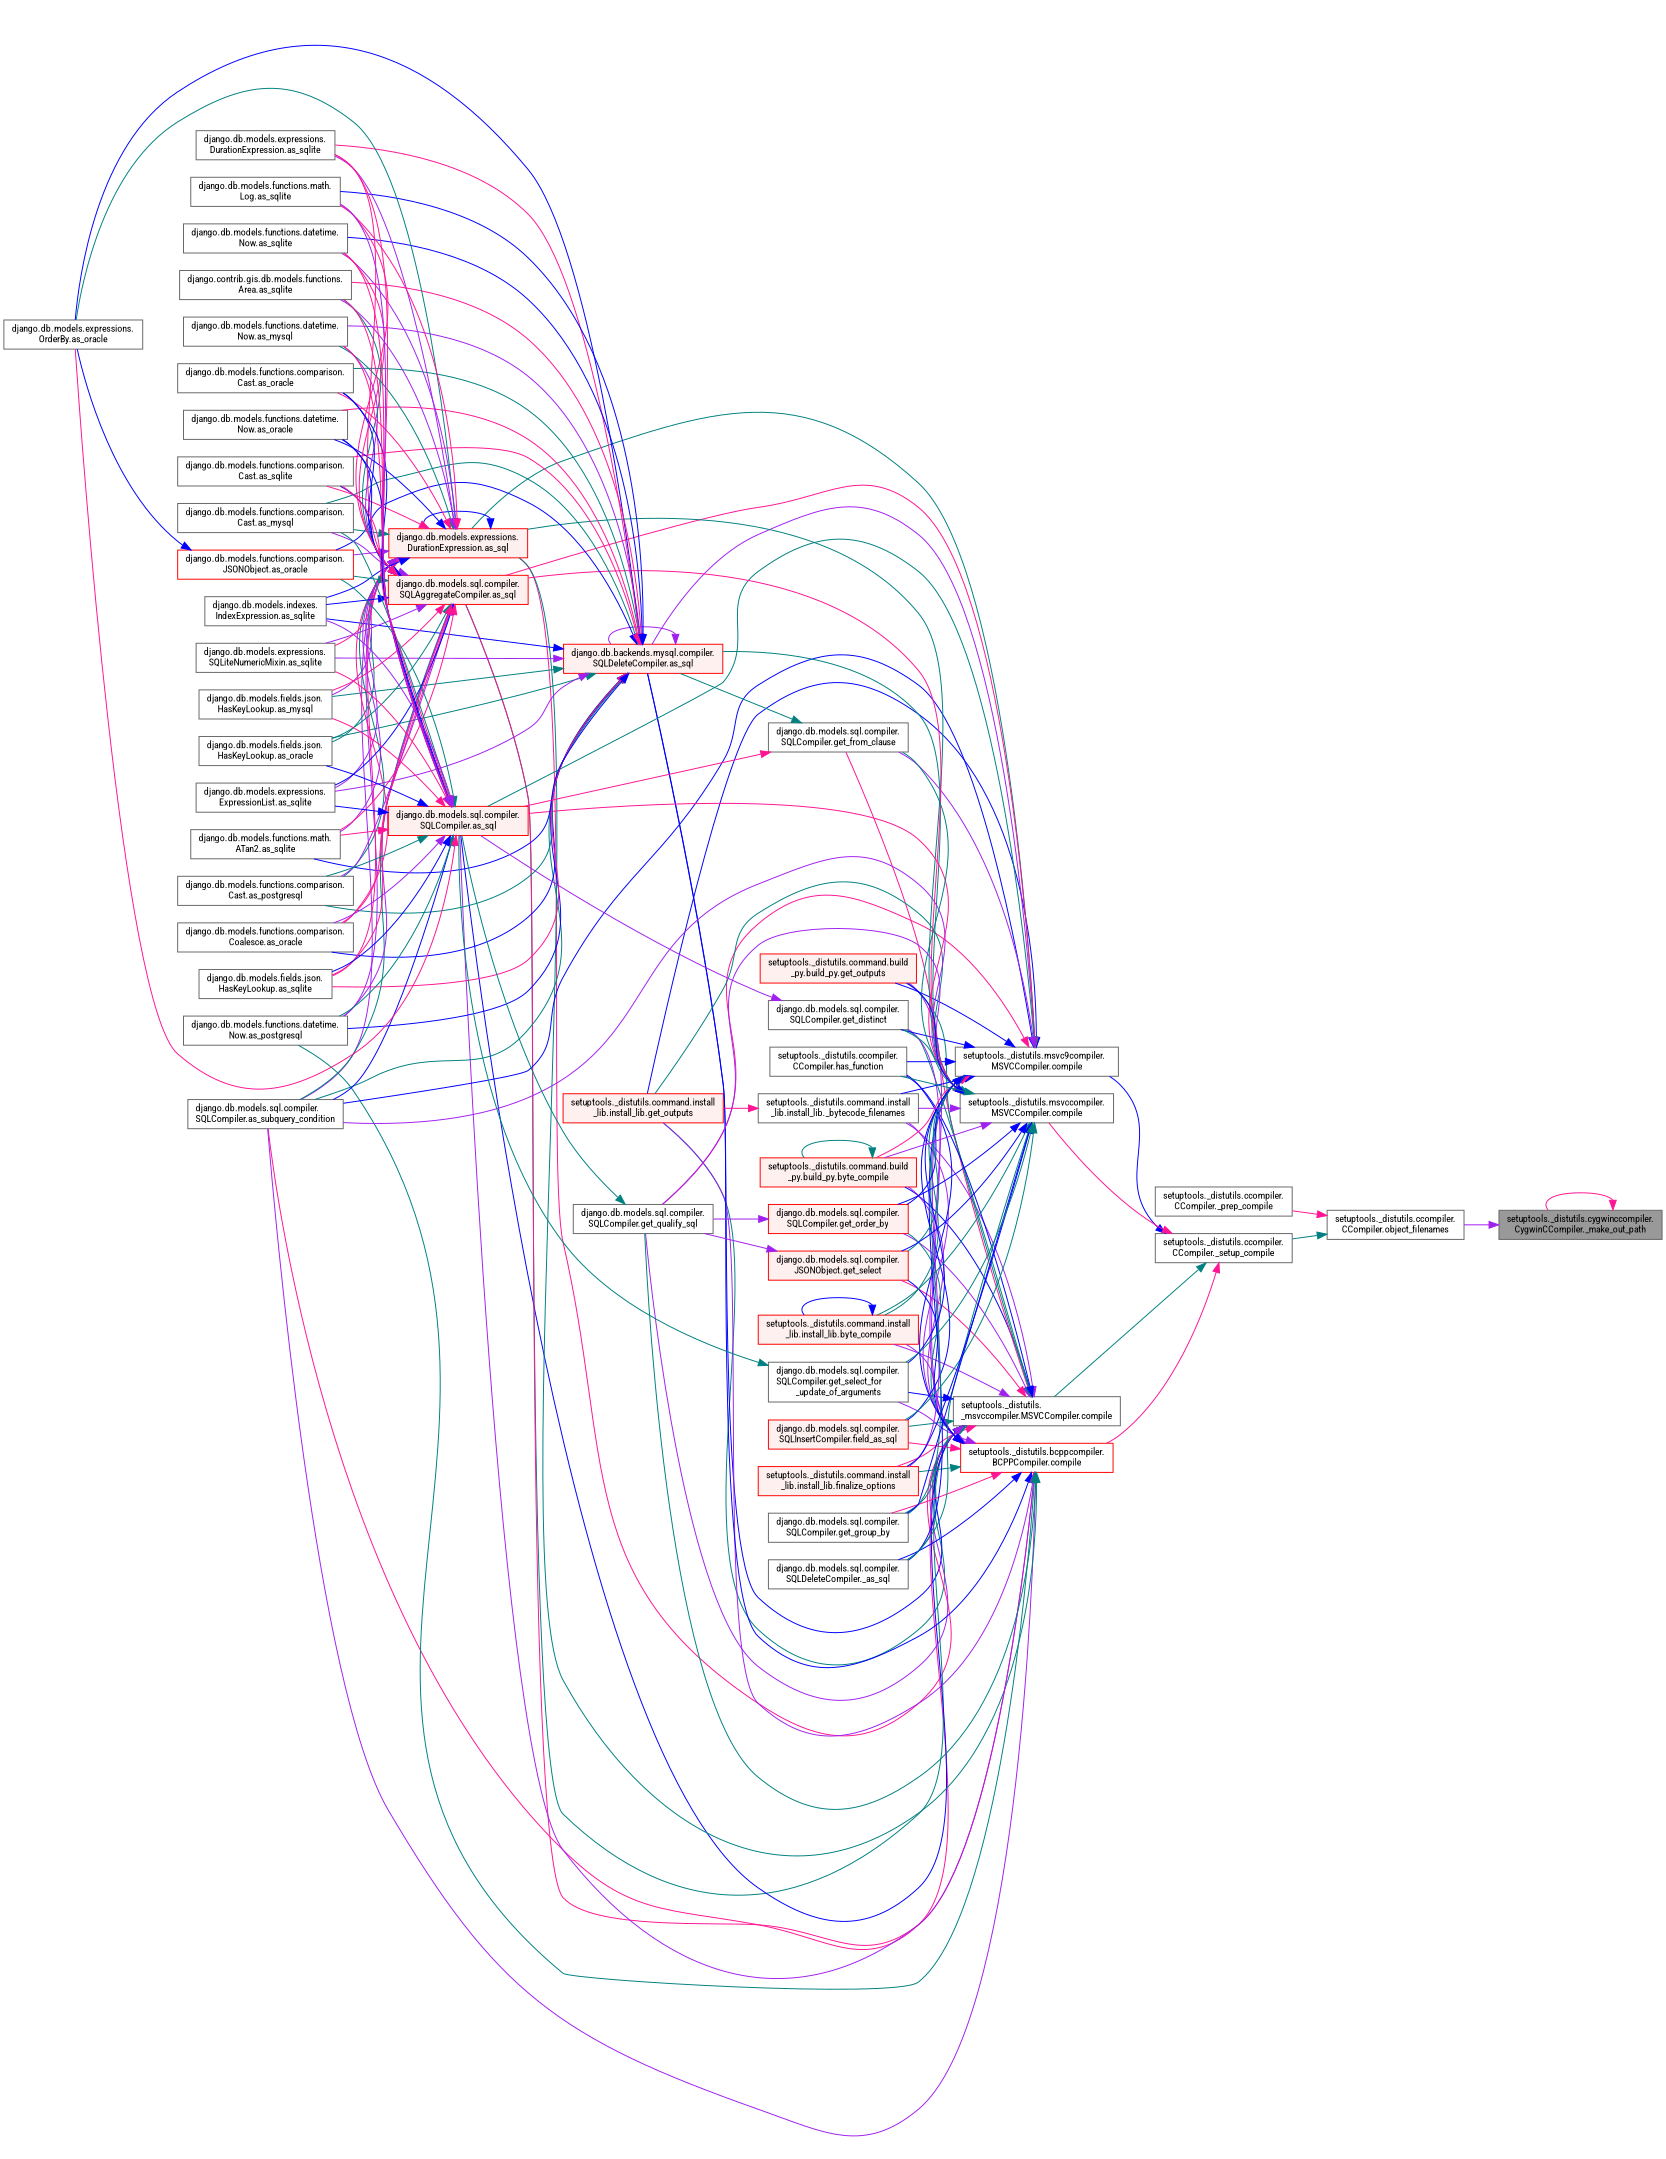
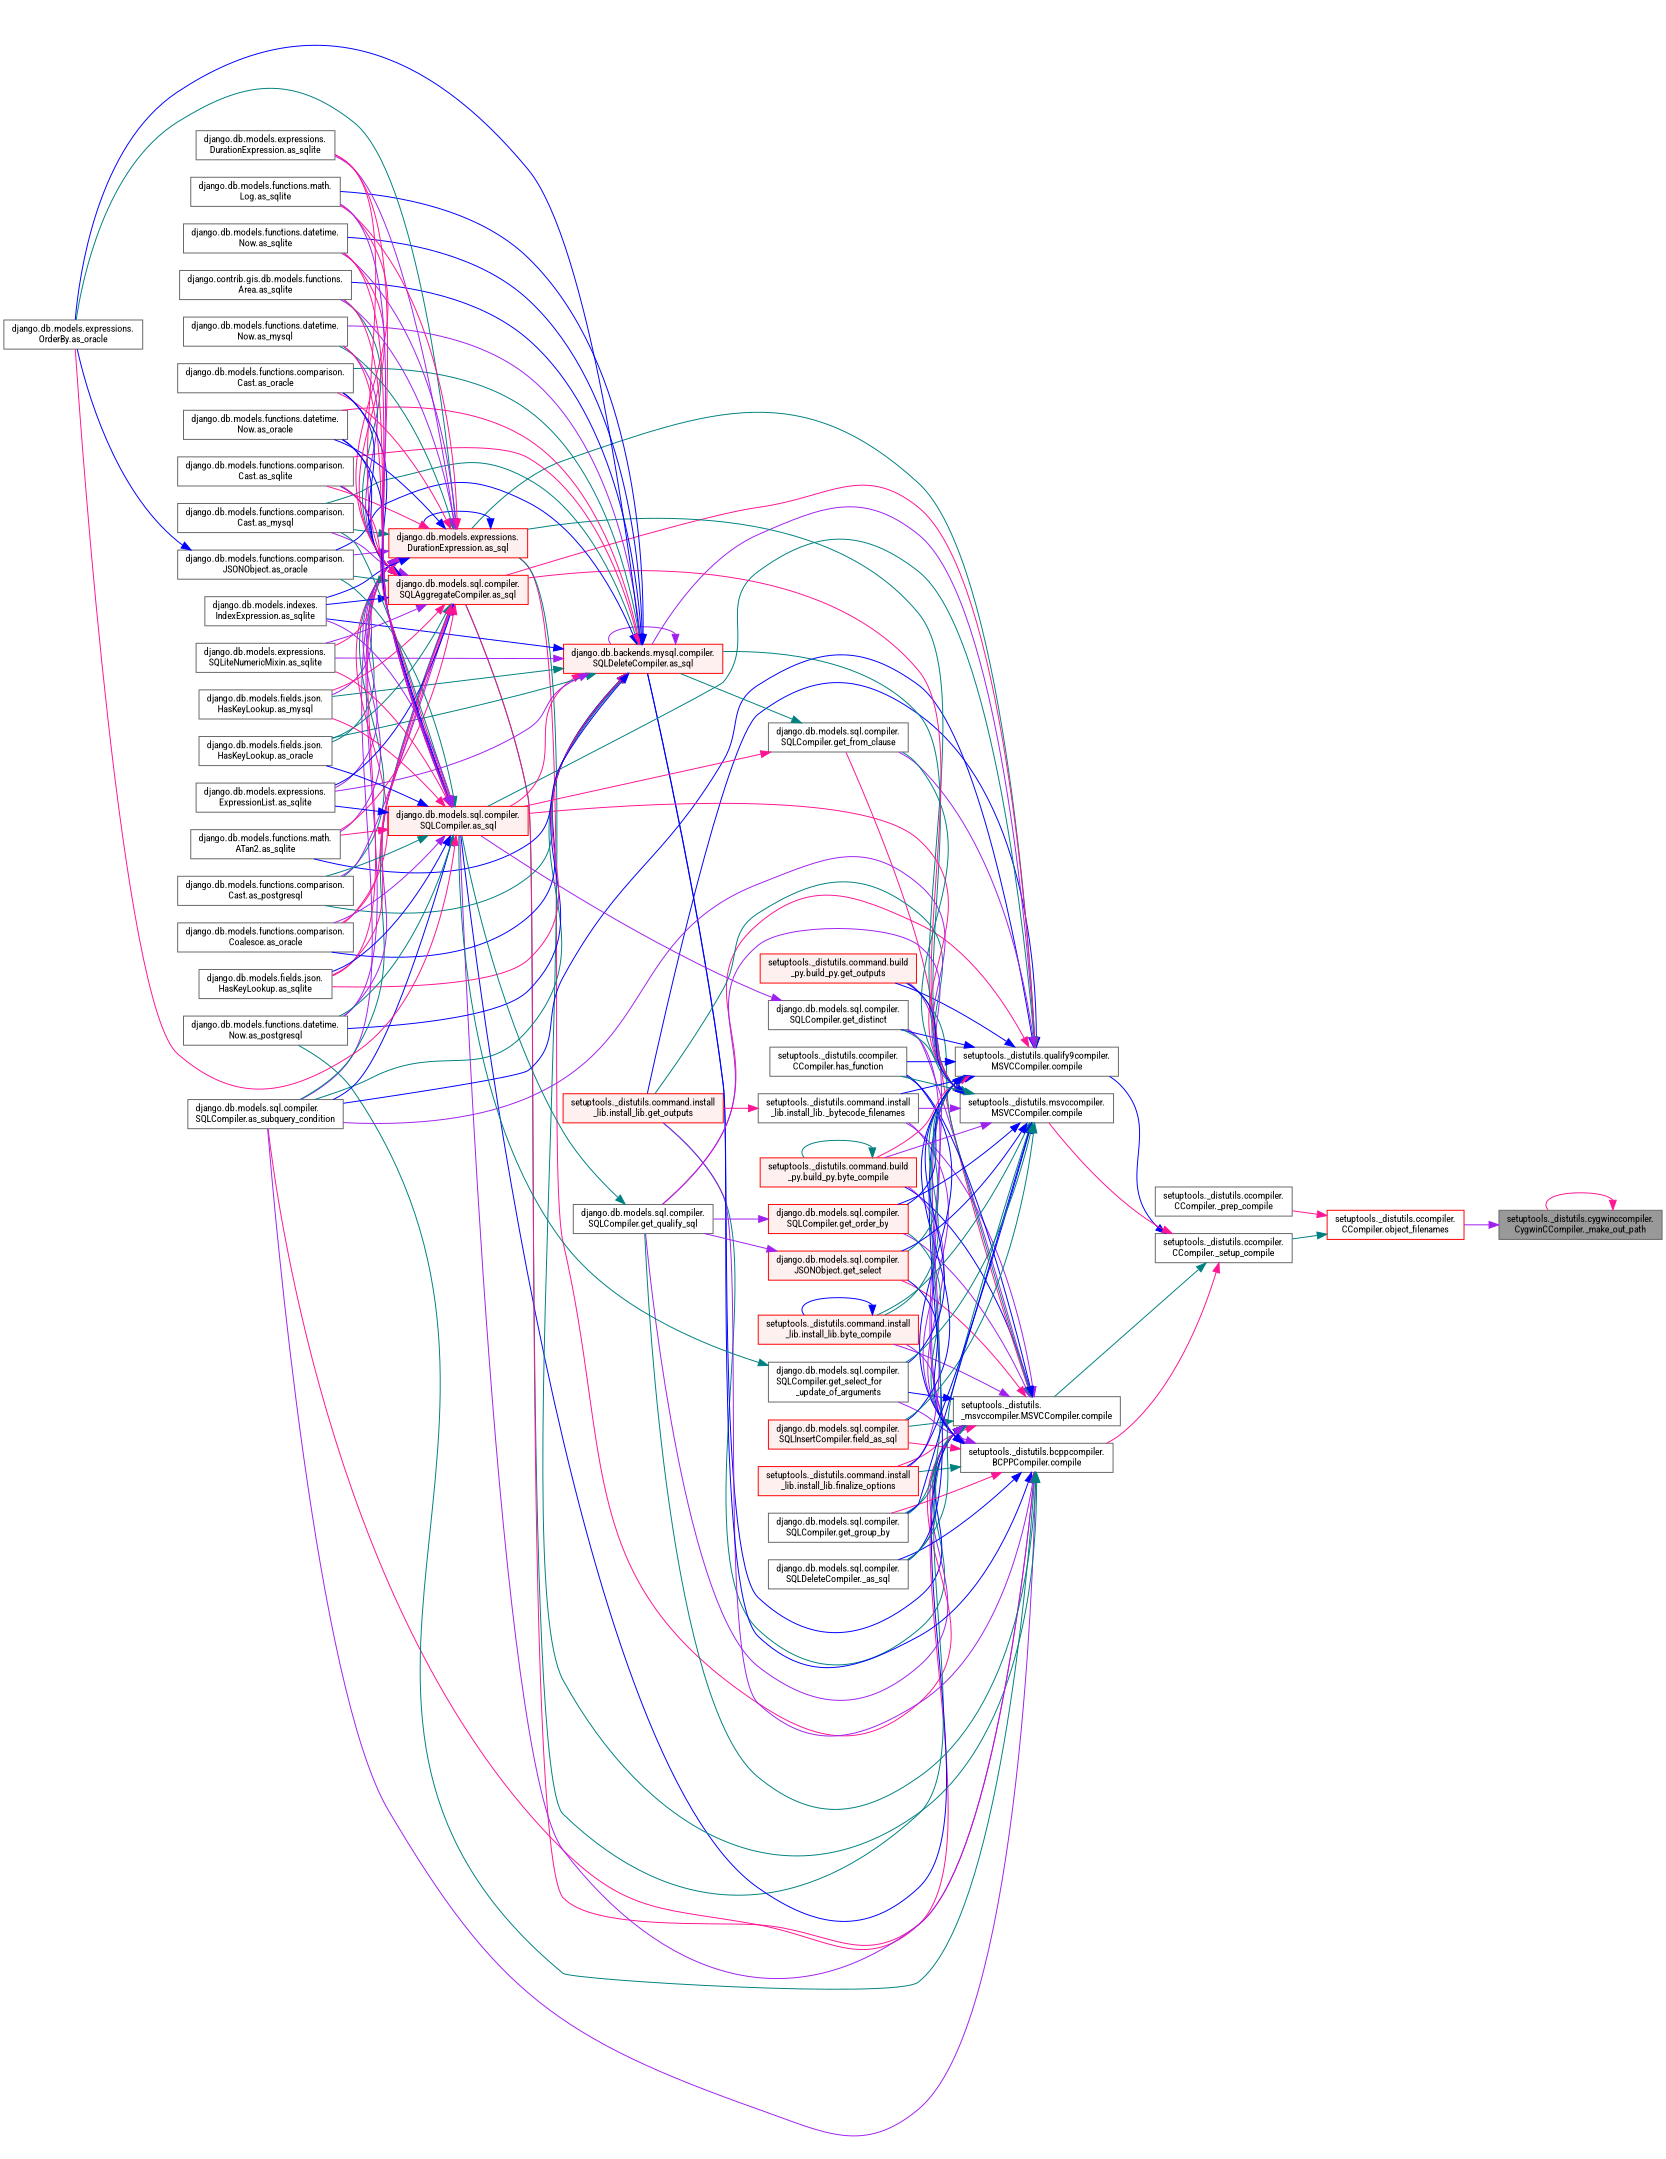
  digraph {
    fontname="Roboto Condensed"
    rankdir=RL
    node [color=grey40 fillcolor=white fontname="Roboto Condensed" fontsize=10 shape=box style=filled]
    edge [color=teal dir=back fontname="Roboto Condensed" fontsize=10 labelfontname=Helvetica labelfontsize=10 style=solid]
    n1 [color=gray40 fillcolor=grey60 fontcolor=black height=0.2 label="setuptools._distutils.cygwinccompiler.\lCygwinCCompiler._make_out_path" width=0.4]
-   n2 [height=0.2 label="setuptools._distutils.ccompiler.\lCCompiler.object_filenames" width=0.4]
+   n2 [color=red height=0.2 label="setuptools._distutils.ccompiler.\lCCompiler.object_filenames" width=0.4]
    n3 [height=0.2 label="setuptools._distutils.ccompiler.\lCCompiler._prep_compile" width=0.4]
    n4 [height=0.2 label="setuptools._distutils.ccompiler.\lCCompiler._setup_compile" width=0.4]
    n5 [height=0.2 label="setuptools._distutils.\l_msvccompiler.MSVCCompiler.compile" width=0.4]
-   n6 [color=red height=0.2 label="setuptools._distutils.bcppcompiler.\lBCPPCompiler.compile" width=0.4]
-   n7 [height=0.2 label="setuptools._distutils.msvc9compiler.\lMSVCCompiler.compile" width=0.4]
+   n6 [height=0.2 label="setuptools._distutils.bcppcompiler.\lBCPPCompiler.compile" width=0.4]
+   n7 [height=0.2 label="setuptools._distutils.qualify9compiler.\lMSVCCompiler.compile" width=0.4]
    n8 [height=0.2 label="setuptools._distutils.msvccompiler.\lMSVCCompiler.compile" width=0.4]
    n9 [height=0.2 label="django.db.models.sql.compiler.\lSQLDeleteCompiler._as_sql" width=0.4]
    n10 [height=0.2 label="setuptools._distutils.command.install\l_lib.install_lib._bytecode_filenames" width=0.4]
    n11 [color=red fillcolor="#FFF0F0" height=0.2 label="setuptools._distutils.command.install\l_lib.install_lib.get_outputs" width=0.4]
    n12 [color=red fillcolor="#FFF0F0" height=0.2 label="django.db.backends.mysql.compiler.\lSQLDeleteCompiler.as_sql" width=0.4]
    n13 [height=0.2 label="django.db.models.sql.compiler.\lSQLCompiler.as_subquery_condition" width=0.4]
    n14 [color=red fillcolor="#FFF0F0" height=0.2 label="django.db.models.expressions.\lDurationExpression.as_sql" width=0.4]
    n15 [color=red fillcolor="#FFF0F0" height=0.2 label="django.db.models.sql.compiler.\lSQLAggregateCompiler.as_sql" width=0.4]
    n16 [color=red fillcolor="#FFF0F0" height=0.2 label="django.db.models.sql.compiler.\lSQLCompiler.as_sql" width=0.4]
    n17 [color=red fillcolor="#FFF0F0" height=0.2 label="setuptools._distutils.command.build\l_py.build_py.byte_compile" width=0.4]
    n18 [color=red fillcolor="#FFF0F0" height=0.2 label="setuptools._distutils.command.install\l_lib.install_lib.byte_compile" width=0.4]
    n19 [color=red fillcolor="#FFF0F0" height=0.2 label="django.db.models.sql.compiler.\lSQLInsertCompiler.field_as_sql" width=0.4]
    n20 [color=red fillcolor="#FFF0F0" height=0.2 label="setuptools._distutils.command.install\l_lib.install_lib.finalize_options" width=0.4]
    n21 [height=0.2 label="django.db.models.sql.compiler.\lSQLCompiler.get_distinct" width=0.4]
    n22 [height=0.2 label="django.db.models.sql.compiler.\lSQLCompiler.get_from_clause" width=0.4]
    n23 [height=0.2 label="django.db.models.sql.compiler.\lSQLCompiler.get_group_by" width=0.4]
    n24 [color=red fillcolor="#FFF0F0" height=0.2 label="django.db.models.sql.compiler.\lSQLCompiler.get_order_by" width=0.4]
    n25 [height=0.2 label="django.db.models.sql.compiler.\lSQLCompiler.get_qualify_sql" width=0.4]
    n26 [color=red fillcolor="#FFF0F0" height=0.2 label="setuptools._distutils.command.build\l_py.build_py.get_outputs" width=0.4]
    n27 [color=red fillcolor="#FFF0F0" height=0.2 label="django.db.models.sql.compiler.\lJSONObject.get_select" width=0.4]
    n28 [height=0.2 label="django.db.models.sql.compiler.\lSQLCompiler.get_select_for\l_update_of_arguments" width=0.4]
    n29 [height=0.2 label="setuptools._distutils.ccompiler.\lCCompiler.has_function" width=0.4]
    n30 [height=0.2 label="django.db.models.functions.datetime.\lNow.as_postgresql" width=0.4]
    n31 [height=0.2 label="django.db.models.fields.json.\lHasKeyLookup.as_mysql" width=0.4]
    n32 [height=0.2 label="django.db.models.functions.comparison.\lCast.as_mysql" width=0.4]
    n33 [height=0.2 label="django.db.models.functions.datetime.\lNow.as_mysql" width=0.4]
    n34 [height=0.2 label="django.db.models.expressions.\lOrderBy.as_oracle" width=0.4]
    n35 [height=0.2 label="django.db.models.fields.json.\lHasKeyLookup.as_oracle" width=0.4]
    n36 [height=0.2 label="django.db.models.functions.comparison.\lCast.as_oracle" width=0.4]
    n37 [height=0.2 label="django.db.models.functions.comparison.\lCoalesce.as_oracle" width=0.4]
-   n38 [color=red height=0.2 label="django.db.models.functions.comparison.\lJSONObject.as_oracle" width=0.4]
+   n38 [height=0.2 label="django.db.models.functions.comparison.\lJSONObject.as_oracle" width=0.4]
    n39 [height=0.2 label="django.db.models.functions.datetime.\lNow.as_oracle" width=0.4]
    n40 [height=0.2 label="django.db.models.functions.comparison.\lCast.as_postgresql" width=0.4]
    n41 [height=0.2 label="django.contrib.gis.db.models.functions.\lArea.as_sqlite" width=0.4]
    n42 [height=0.2 label="django.db.models.expressions.\lDurationExpression.as_sqlite" width=0.4]
    n43 [height=0.2 label="django.db.models.expressions.\lExpressionList.as_sqlite" width=0.4]
    n44 [height=0.2 label="django.db.models.expressions.\lSQLiteNumericMixin.as_sqlite" width=0.4]
    n45 [height=0.2 label="django.db.models.fields.json.\lHasKeyLookup.as_sqlite" width=0.4]
    n46 [height=0.2 label="django.db.models.functions.comparison.\lCast.as_sqlite" width=0.4]
    n47 [height=0.2 label="django.db.models.functions.datetime.\lNow.as_sqlite" width=0.4]
    n48 [height=0.2 label="django.db.models.functions.math.\lATan2.as_sqlite" width=0.4]
    n49 [height=0.2 label="django.db.models.functions.math.\lLog.as_sqlite" width=0.4]
    n50 [height=0.2 label="django.db.models.indexes.\lIndexExpression.as_sqlite" width=0.4]
    n1 -> n1 [color=deeppink]
    n1 -> n2 [color=purple]
    n2 -> n3 [color=deeppink]
    n2 -> n4
    n4 -> n5
    n4 -> n6 [color=deeppink]
    n4 -> n7 [color=blue]
    n4 -> n8 [color=deeppink]
    n5 -> n9
    n5 -> n10 [color=purple]
    n5 -> n11
    n5 -> n12 [color=blue]
    n5 -> n13 [color=deeppink]
    n5 -> n14 [color=deeppink]
    n5 -> n15
    n5 -> n16 [color=blue]
    n5 -> n17 [color=blue]
    n5 -> n18 [color=purple]
    n5 -> n19
    n5 -> n20 [color=deeppink]
-   n5 -> n21
+   n5 -> n21 [color=purple]
    n5 -> n22 [color=deeppink]
    n5 -> n23
    n5 -> n24 [color=purple]
    n5 -> n25 [color=purple]
    n5 -> n26
    n5 -> n27 [color=deeppink]
    n5 -> n28 [color=blue]
    n5 -> n29 [color=blue]
    n6 -> n9 [color=blue]
    n6 -> n10 [color=purple]
    n6 -> n11 [color=purple]
    n6 -> n12 [color=blue]
    n6 -> n13 [color=purple]
    n6 -> n14
    n6 -> n15 [color=deeppink]
    n6 -> n16 [color=purple]
    n6 -> n17 [color=purple]
    n6 -> n18 [color=purple]
    n6 -> n19 [color=deeppink]
    n6 -> n20
    n6 -> n21 [color=purple]
    n6 -> n23 [color=deeppink]
    n6 -> n24
    n6 -> n25
    n6 -> n26 [color=purple]
    n6 -> n27 [color=blue]
    n6 -> n28 [color=purple]
    n6 -> n29 [color=blue]
    n6 -> n30
    n7 -> n9 [color=blue]
    n7 -> n10 [color=blue]
    n7 -> n11 [color=blue]
    n7 -> n12 [color=purple]
    n7 -> n13 [color=blue]
    n7 -> n14
    n7 -> n15 [color=deeppink]
    n7 -> n16
    n7 -> n17 [color=deeppink]
    n7 -> n18
    n7 -> n19 [color=blue]
    n7 -> n20 [color=purple]
    n7 -> n21 [color=blue]
    n7 -> n22 [color=purple]
    n7 -> n23
    n7 -> n24 [color=blue]
    n7 -> n25 [color=deeppink]
    n7 -> n26 [color=blue]
    n7 -> n27
    n7 -> n28 [color=blue]
    n7 -> n29 [color=blue]
    n8 -> n9
    n8 -> n10 [color=purple]
    n8 -> n11
    n8 -> n12
    n8 -> n13 [color=purple]
    n8 -> n14
    n8 -> n15 [color=deeppink]
    n8 -> n16 [color=deeppink]
    n8 -> n17 [color=purple]
    n8 -> n18
    n8 -> n19
    n8 -> n20 [color=blue]
    n8 -> n21
    n8 -> n22
    n8 -> n23 [color=blue]
    n8 -> n24 [color=blue]
    n8 -> n25 [color=purple]
    n8 -> n26 [color=blue]
    n8 -> n27 [color=blue]
    n8 -> n28
    n8 -> n29
    n10 -> n11 [color=deeppink]
    n12 -> n12 [color=purple]
    n12 -> n13
    n12 -> n30 [color=blue]
    n12 -> n31
    n12 -> n32
    n12 -> n33 [color=purple]
    n12 -> n34 [color=blue]
    n12 -> n35
    n12 -> n36
    n12 -> n37 [color=blue]
    n12 -> n38 [color=blue]
    n12 -> n39 [color=deeppink]
    n12 -> n40
-   n12 -> n41 [color=deeppink]
-   n12 -> n42 [color=deeppink]
+   n12 -> n41 [color=blue]
+   n12 -> n16 [color=deeppink]
    n12 -> n43 [color=purple]
    n12 -> n44 [color=purple]
    n12 -> n45 [color=deeppink]
    n12 -> n46 [color=deeppink]
    n12 -> n47 [color=blue]
    n12 -> n48 [color=blue]
    n12 -> n49 [color=blue]
    n12 -> n50 [color=blue]
    n14 -> n13 [color=purple]
    n14 -> n14 [color=blue]
    n14 -> n30 [color=purple]
    n14 -> n31 [color=purple]
    n14 -> n32
    n14 -> n33
    n14 -> n34
    n14 -> n35
    n14 -> n36 [color=deeppink]
    n14 -> n37 [color=deeppink]
    n14 -> n38 [color=purple]
    n14 -> n39 [color=blue]
    n14 -> n40
    n14 -> n41 [color=purple]
    n14 -> n42 [color=purple]
    n14 -> n43 [color=purple]
    n14 -> n44 [color=deeppink]
    n14 -> n45 [color=deeppink]
    n14 -> n46 [color=deeppink]
    n14 -> n47 [color=purple]
    n14 -> n48 [color=purple]
    n14 -> n49 [color=deeppink]
    n14 -> n50 [color=blue]
    n15 -> n13
    n15 -> n30 [color=purple]
    n15 -> n31 [color=deeppink]
    n15 -> n32 [color=purple]
    n15 -> n33 [color=purple]
    n15 -> n35
    n15 -> n36 [color=blue]
    n15 -> n37 [color=deeppink]
    n15 -> n38
    n15 -> n39 [color=blue]
    n15 -> n40 [color=purple]
    n15 -> n41
    n15 -> n42 [color=deeppink]
    n15 -> n43 [color=blue]
    n15 -> n44 [color=purple]
    n15 -> n45 [color=deeppink]
    n15 -> n46 [color=blue]
    n15 -> n47 [color=deeppink]
    n15 -> n48 [color=deeppink]
    n15 -> n49 [color=deeppink]
    n15 -> n50 [color=blue]
    n16 -> n13 [color=blue]
    n16 -> n30
    n16 -> n31 [color=deeppink]
    n16 -> n32
    n16 -> n33 [color=deeppink]
    n16 -> n34 [color=deeppink]
    n16 -> n35 [color=blue]
    n16 -> n36 [color=blue]
    n16 -> n37 [color=purple]
    n16 -> n38
    n16 -> n39 [color=blue]
    n16 -> n40
    n16 -> n41 [color=deeppink]
    n16 -> n42 [color=deeppink]
    n16 -> n43 [color=blue]
    n16 -> n44 [color=deeppink]
    n16 -> n45 [color=blue]
    n16 -> n46 [color=deeppink]
    n16 -> n47 [color=deeppink]
    n16 -> n48 [color=deeppink]
    n16 -> n49 [color=purple]
    n16 -> n50 [color=purple]
    n17 -> n17
    n18 -> n18 [color=blue]
    n21 -> n16 [color=purple]
    n22 -> n12
    n22 -> n16 [color=deeppink]
    n24 -> n25 [color=purple]
    n25 -> n16
    n27 -> n25 [color=purple]
    n28 -> n16
    n38 -> n34 [color=blue]
  }
